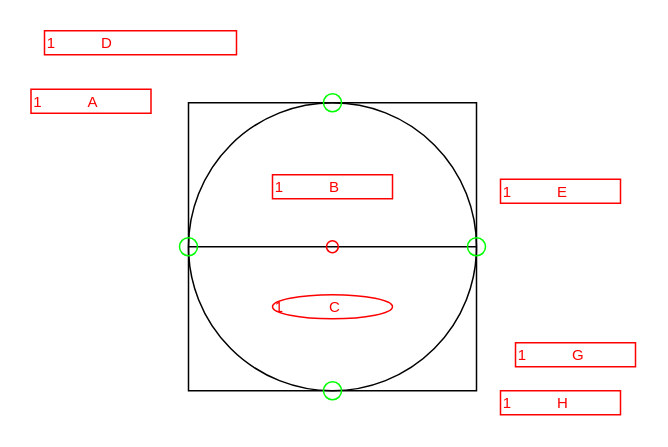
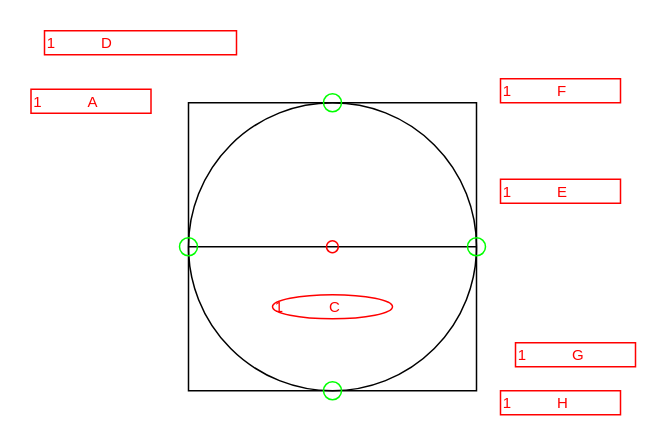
  <mxCell id="0" />
  <mxCell id="1" value="Symbol" style="" parent="0" />
  <mxCell id="2" value="Symbol" style="ellipse;whiteSpace=wrap;html=1;aspect=fixed;fillColor=none;noLabel=1;" parent="1" vertex="1"><mxGeometry x="125" y="68" width="192" height="192" as="geometry" /></mxCell>
  <mxCell id="3" value="" style="whiteSpace=wrap;html=1;aspect=fixed;fillColor=none;portConstraintRotation=1;" parent="1" vertex="1"><mxGeometry x="125" y="68" width="192" height="192" as="geometry" /></mxCell>
  <mxCell id="4" value="" style="endArrow=none;html=1;rounded=0;fontFamily=Helvetica;fontSize=16;exitDx=0;exitDy=0;entryX=1;entryY=0.5;entryDx=0;entryDy=0;startArrow=none;" parent="1" source="9" target="3" edge="1"><mxGeometry width="50" height="50" relative="1" as="geometry"><mxPoint x="443" y="387" as="sourcePoint" /><mxPoint x="493" y="337" as="targetPoint" /></mxGeometry></mxCell>
  <mxCell id="5" value="Connection" style="" parent="0" />
  <mxCell id="6" value="Connection" style="vsdxID=1407;fillColor=none;gradientColor=none;shape=stencil(rVFbDsIgEDwNnyQU4glqvcfGblsilmZBS28vZGMsxg9j/JvZmX1kR5g2TLCg0CpE8hdcbR8nYY5CaztPSDZmJEwnTDt4wpH8be6ZL1CcBV39vUxI3KdKh1YbswPTEzuBzlmiVGmKau9zUKM+jlJJQrJBko8QrZ+rrQ5oRJnXyMHBWElhRVx25ebnw/5zVvPFWRm83jxY5zilvf4eSy5xpKZ7AA==);strokeColor=#00FF00;strokeWidth=1;points=[[0.5,0.5,0,0,0]];labelBackgroundColor=none;rounded=0;html=1;whiteSpace=wrap;aspect=fixed;noLabel=1;snapToPoint=1;container=0;fontSize=16;" parent="5" vertex="1"><mxGeometry x="215" y="254" width="12" height="12" as="geometry" /></mxCell>
  <mxCell id="7" value="Connection" style="vsdxID=1407;fillColor=none;gradientColor=none;shape=stencil(rVFbDsIgEDwNnyQU4glqvcfGblsilmZBS28vZGMsxg9j/JvZmX1kR5g2TLCg0CpE8hdcbR8nYY5CaztPSDZmJEwnTDt4wpH8be6ZL1CcBV39vUxI3KdKh1YbswPTEzuBzlmiVGmKau9zUKM+jlJJQrJBko8QrZ+rrQ5oRJnXyMHBWElhRVx25ebnw/5zVvPFWRm83jxY5zilvf4eSy5xpKZ7AA==);strokeColor=#00FF00;strokeWidth=1;points=[[0.5,0.5,0,0,0]];labelBackgroundColor=none;rounded=0;html=1;whiteSpace=wrap;aspect=fixed;noLabel=1;snapToPoint=1;container=0;fontSize=16;" parent="5" vertex="1"><mxGeometry x="311" y="158" width="12" height="12" as="geometry" /></mxCell>
  <mxCell id="8" value="Connection" style="vsdxID=1407;fillColor=none;gradientColor=none;shape=stencil(rVFbDsIgEDwNnyQU4glqvcfGblsilmZBS28vZGMsxg9j/JvZmX1kR5g2TLCg0CpE8hdcbR8nYY5CaztPSDZmJEwnTDt4wpH8be6ZL1CcBV39vUxI3KdKh1YbswPTEzuBzlmiVGmKau9zUKM+jlJJQrJBko8QrZ+rrQ5oRJnXyMHBWElhRVx25ebnw/5zVvPFWRm83jxY5zilvf4eSy5xpKZ7AA==);strokeColor=#00FF00;strokeWidth=1;points=[[0.5,0.5,0,0,0]];labelBackgroundColor=none;rounded=0;html=1;whiteSpace=wrap;aspect=fixed;noLabel=1;snapToPoint=1;container=0;fontSize=16;" parent="5" vertex="1"><mxGeometry x="215" y="62" width="12" height="12" as="geometry" /></mxCell>
  <mxCell id="9" value="Connection" style="vsdxID=1407;fillColor=none;gradientColor=none;shape=stencil(rVFbDsIgEDwNnyQU4glqvcfGblsilmZBS28vZGMsxg9j/JvZmX1kR5g2TLCg0CpE8hdcbR8nYY5CaztPSDZmJEwnTDt4wpH8be6ZL1CcBV39vUxI3KdKh1YbswPTEzuBzlmiVGmKau9zUKM+jlJJQrJBko8QrZ+rrQ5oRJnXyMHBWElhRVx25ebnw/5zVvPFWRm83jxY5zilvf4eSy5xpKZ7AA==);strokeColor=#00FF00;strokeWidth=1;points=[[0.5,0.5,0,0,0]];labelBackgroundColor=none;rounded=0;html=1;whiteSpace=wrap;aspect=fixed;noLabel=1;snapToPoint=1;container=0;fontSize=16;" parent="5" vertex="1"><mxGeometry x="119" y="158" width="12" height="12" as="geometry" /></mxCell>
  <mxCell id="10" value="" style="endArrow=none;html=1;rounded=0;fontFamily=Helvetica;fontSize=16;exitX=0;exitY=0.5;exitDx=0;exitDy=0;entryDx=0;entryDy=0;strokeColor=#00FF00;" parent="5" source="3" target="9" edge="1"><mxGeometry width="50" height="50" relative="1" as="geometry"><mxPoint x="125" y="164" as="sourcePoint" /><mxPoint x="317" y="164" as="targetPoint" /></mxGeometry></mxCell>
  <mxCell id="11" value="Label" style="" parent="0" />
  <mxCell id="12" value="1&amp;nbsp; &amp;nbsp; &amp;nbsp; &amp;nbsp; &amp;nbsp; &amp;nbsp;D" style="rounded=0;whiteSpace=wrap;html=1;fillColor=none;strokeColor=#FF0000;fontColor=#FF0000;fontSize=10;align=left;" parent="11" vertex="1"><mxGeometry x="29" y="20" width="128" height="16" as="geometry" /></mxCell>
- <mxCell id="13" value="1&amp;nbsp; &amp;nbsp; &amp;nbsp; &amp;nbsp; &amp;nbsp; &amp;nbsp;B" style="rounded=0;whiteSpace=wrap;html=1;fillColor=none;strokeColor=#FF0000;fontColor=#FF0000;fontSize=10;align=left;" parent="11" vertex="1"><mxGeometry x="181" y="116" width="80" height="16" as="geometry" /></mxCell>
  <mxCell id="14" value="1&amp;nbsp; &amp;nbsp; &amp;nbsp; &amp;nbsp; &amp;nbsp; &amp;nbsp;C" style="ellipse;whiteSpace=wrap;html=1;fillColor=none;strokeColor=#FF0000;fontColor=#FF0000;fontSize=10;align=left;" parent="11" vertex="1"><mxGeometry x="181" y="196" width="80" height="16" as="geometry" /></mxCell>
+ <mxCell id="15" value="1&amp;nbsp; &amp;nbsp; &amp;nbsp; &amp;nbsp; &amp;nbsp; &amp;nbsp;F" style="rounded=0;whiteSpace=wrap;html=1;fillColor=none;strokeColor=#FF0000;fontColor=#FF0000;fontSize=10;align=left;" parent="11" vertex="1"><mxGeometry x="333" y="52" width="80" height="16" as="geometry" /></mxCell>
  <mxCell id="16" value="1&amp;nbsp; &amp;nbsp; &amp;nbsp; &amp;nbsp; &amp;nbsp; &amp;nbsp;E" style="rounded=0;whiteSpace=wrap;html=1;fillColor=none;strokeColor=#FF0000;fontColor=#FF0000;fontSize=10;align=left;" parent="11" vertex="1"><mxGeometry x="333" y="119" width="80" height="16" as="geometry" /></mxCell>
  <mxCell id="17" value="1&amp;nbsp; &amp;nbsp; &amp;nbsp; &amp;nbsp; &amp;nbsp; &amp;nbsp;G" style="rounded=0;whiteSpace=wrap;html=1;fillColor=none;strokeColor=#FF0000;fontColor=#FF0000;fontSize=10;align=left;" parent="11" vertex="1"><mxGeometry x="343" y="228" width="80" height="16" as="geometry" /></mxCell>
  <mxCell id="18" value="1&amp;nbsp; &amp;nbsp; &amp;nbsp; &amp;nbsp; &amp;nbsp; &amp;nbsp;H" style="rounded=0;whiteSpace=wrap;html=1;fillColor=none;strokeColor=#FF0000;fontColor=#FF0000;fontSize=10;align=left;" parent="11" vertex="1"><mxGeometry x="333" y="260" width="80" height="16" as="geometry" /></mxCell>
  <mxCell id="19" value="1&amp;nbsp; &amp;nbsp; &amp;nbsp; &amp;nbsp; &amp;nbsp; &amp;nbsp;A" style="rounded=0;whiteSpace=wrap;html=1;fillColor=none;strokeColor=#FF0000;fontColor=#FF0000;fontSize=10;align=left;" parent="11" vertex="1"><mxGeometry x="20" y="59" width="80" height="16" as="geometry" /></mxCell>
  <mxCell id="20" value="Origo" style="" parent="0" />
  <mxCell id="21" value="origo" style="vsdxID=1407;fillColor=none;gradientColor=none;shape=stencil(rVFbDsIgEDwNnyQU4glqvcfGblsilmZBS28vZGMsxg9j/JvZmX1kR5g2TLCg0CpE8hdcbR8nYY5CaztPSDZmJEwnTDt4wpH8be6ZL1CcBV39vUxI3KdKh1YbswPTEzuBzlmiVGmKau9zUKM+jlJJQrJBko8QrZ+rrQ5oRJnXyMHBWElhRVx25ebnw/5zVvPFWRm83jxY5zilvf4eSy5xpKZ7AA==);strokeColor=#ff0000;strokeWidth=1;points=[[0.5,0.5,0,0,0]];labelBackgroundColor=none;rounded=0;html=1;whiteSpace=wrap;aspect=fixed;noLabel=1;snapToPoint=1;" parent="20" vertex="1"><mxGeometry x="217" y="160.07" width="7.874" height="7.87" as="geometry" /></mxCell>
